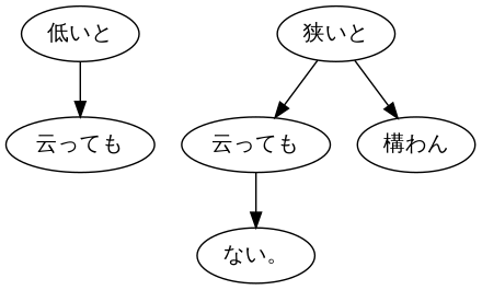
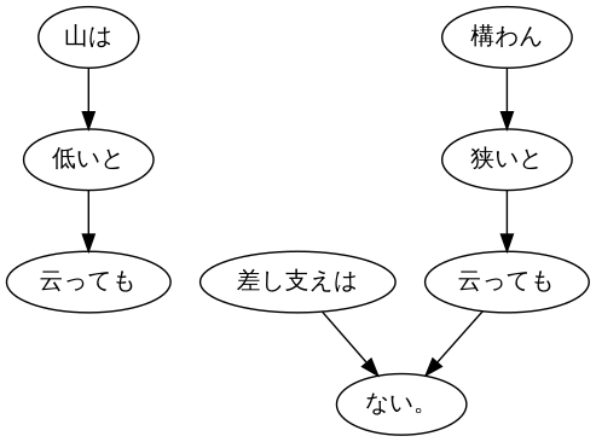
  digraph {
+   n1 [label="山は"]
    n2 [label="低いと"]
    n3 [label="云っても"]
    n4 [label="狭いと"]
    n5 [label="云っても"]
    n6 [label="構わん"]
    n7 [label="ない。"]
+   n8 [label="差し支えは"]
+   n1 -> n2
    n2 -> n3
    n4 -> n5
    n5 -> n7
-   n4 -> n6
+   n6 -> n4
+   n8 -> n7
  }
